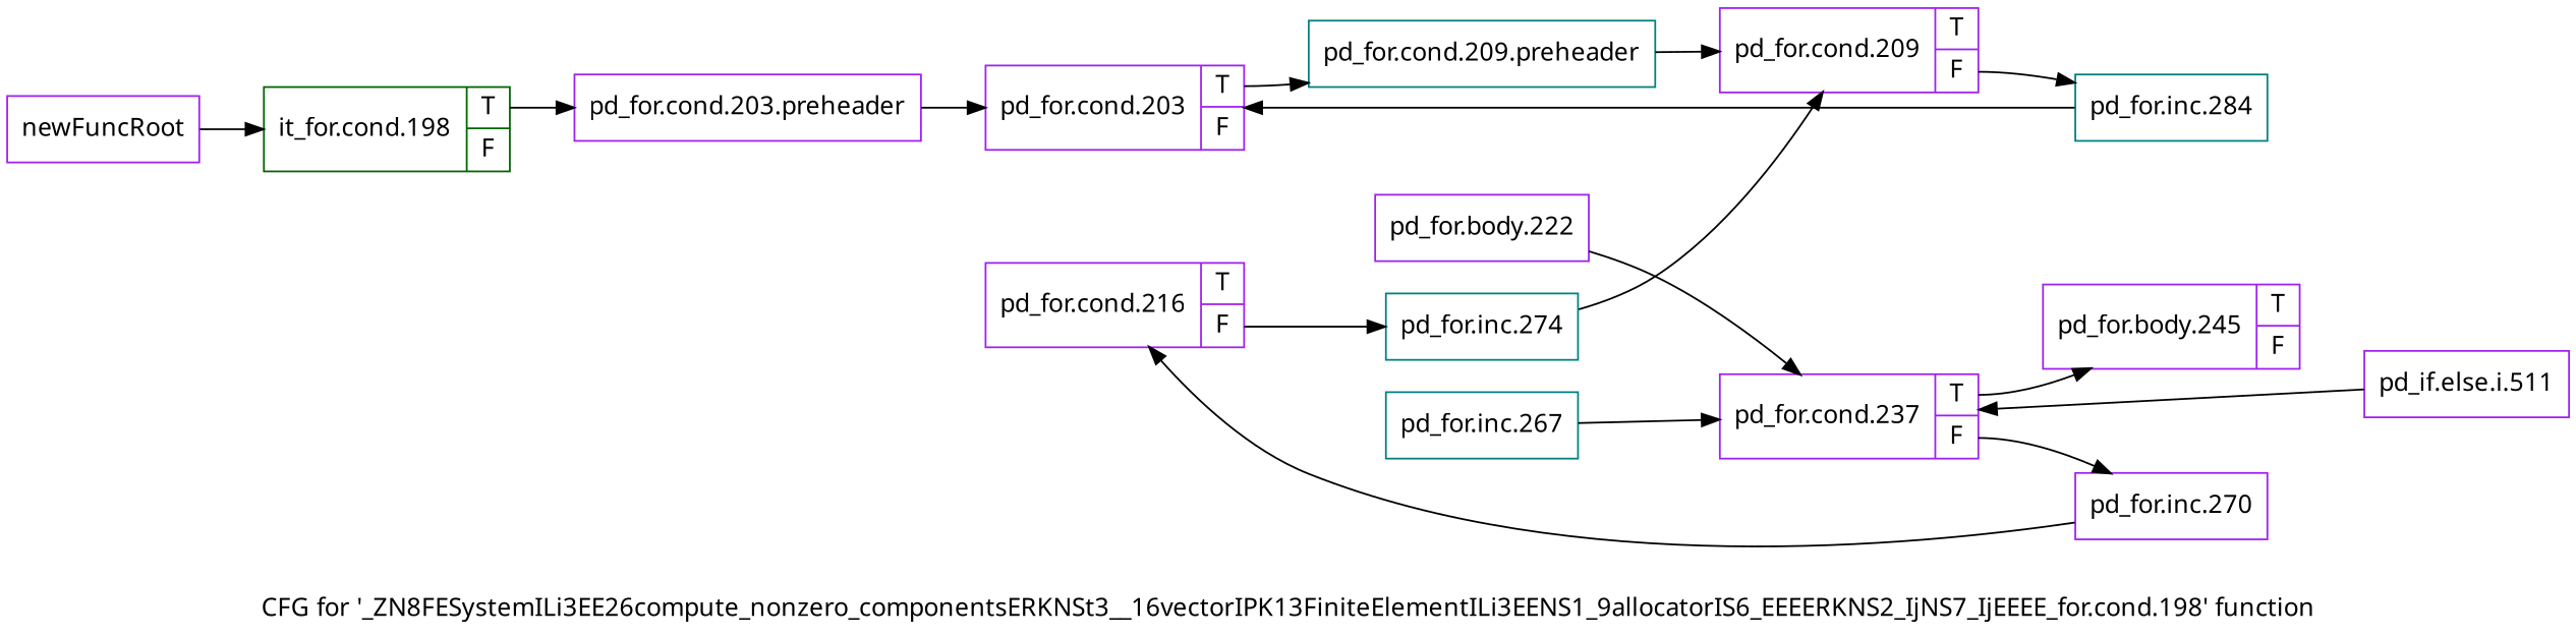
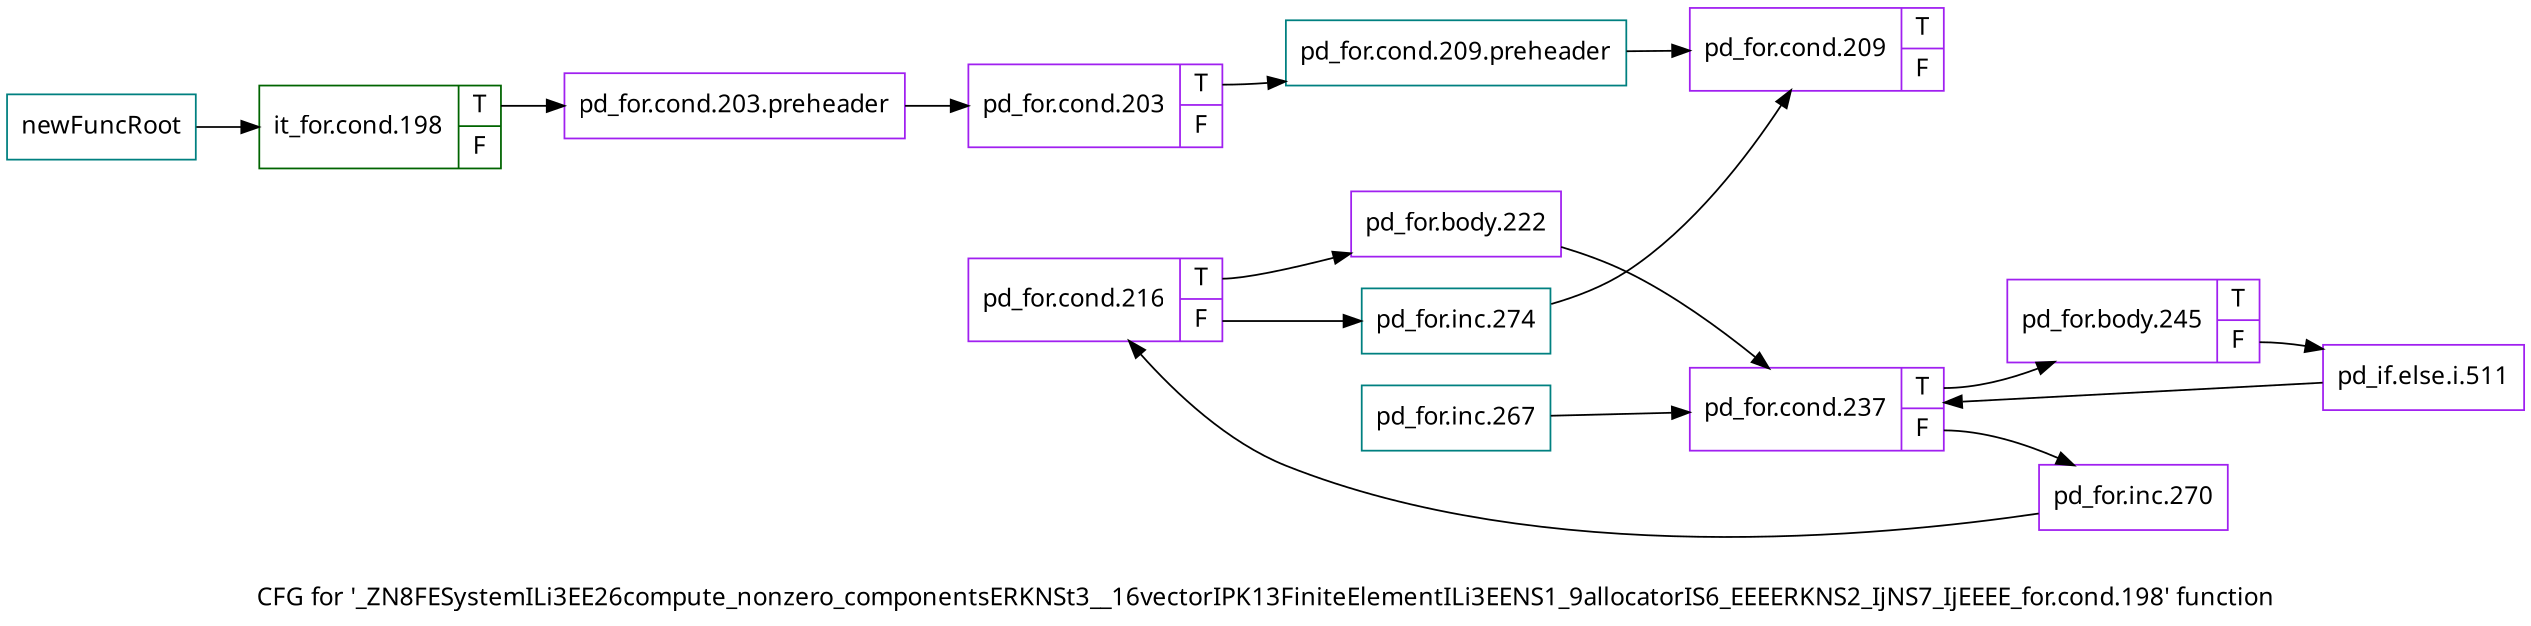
  digraph {
    fontname="Noto Sans"
    label="CFG for '_ZN8FESystemILi3EE26compute_nonzero_componentsERKNSt3__16vectorIPK13FiniteElementILi3EENS1_9allocatorIS6_EEEERKNS2_IjNS7_IjEEEE_for.cond.198' function"
    rankdir=LR
    node [color=purple fontname="Noto Sans" shape=record]
    edge [fontname="Noto Sans"]
-   n1 [label="{newFuncRoot}"]
+   n1 [color=teal label="{newFuncRoot}"]
    n2 [color=darkgreen label="{it_for.cond.198|{<s0>T|<s1>F}}"]
    n3 [label="{pd_for.cond.203.preheader}"]
    n4 [label="{pd_for.cond.203|{<s0>T|<s1>F}}"]
    n5 [color=teal label="{pd_for.cond.209.preheader}"]
    n6 [label="{pd_for.cond.209|{<s0>T|<s1>F}}"]
-   n7 [color=teal label="{pd_for.inc.284}"]
    n8 [label="{pd_for.cond.216|{<s0>T|<s1>F}}"]
    n9 [label="{pd_for.body.222}"]
    n10 [color=teal label="{pd_for.inc.274}"]
    n11 [label="{pd_for.cond.237|{<s0>T|<s1>F}}"]
    n12 [label="{pd_for.body.245|{<s0>T|<s1>F}}"]
    n13 [label="{pd_for.inc.270}"]
    n14 [label="{pd_if.else.i.511}"]
    n15 [color=teal label="{pd_for.inc.267}"]
    n1 -> n2
    n2 -> n3 [tailport=s0]
    n3 -> n4
    n4 -> n5 [tailport=s0]
    n5 -> n6
-   n6 -> n7 [tailport=s1]
-   n7 -> n4
+   n8 -> n9 [tailport=s0]
    n8 -> n10 [tailport=s1]
    n9 -> n11
    n10 -> n6
    n11 -> n12 [tailport=s0]
    n11 -> n13 [tailport=s1]
+   n12 -> n14 [tailport=s1]
    n13 -> n8
    n14 -> n11
    n15 -> n11
  }
